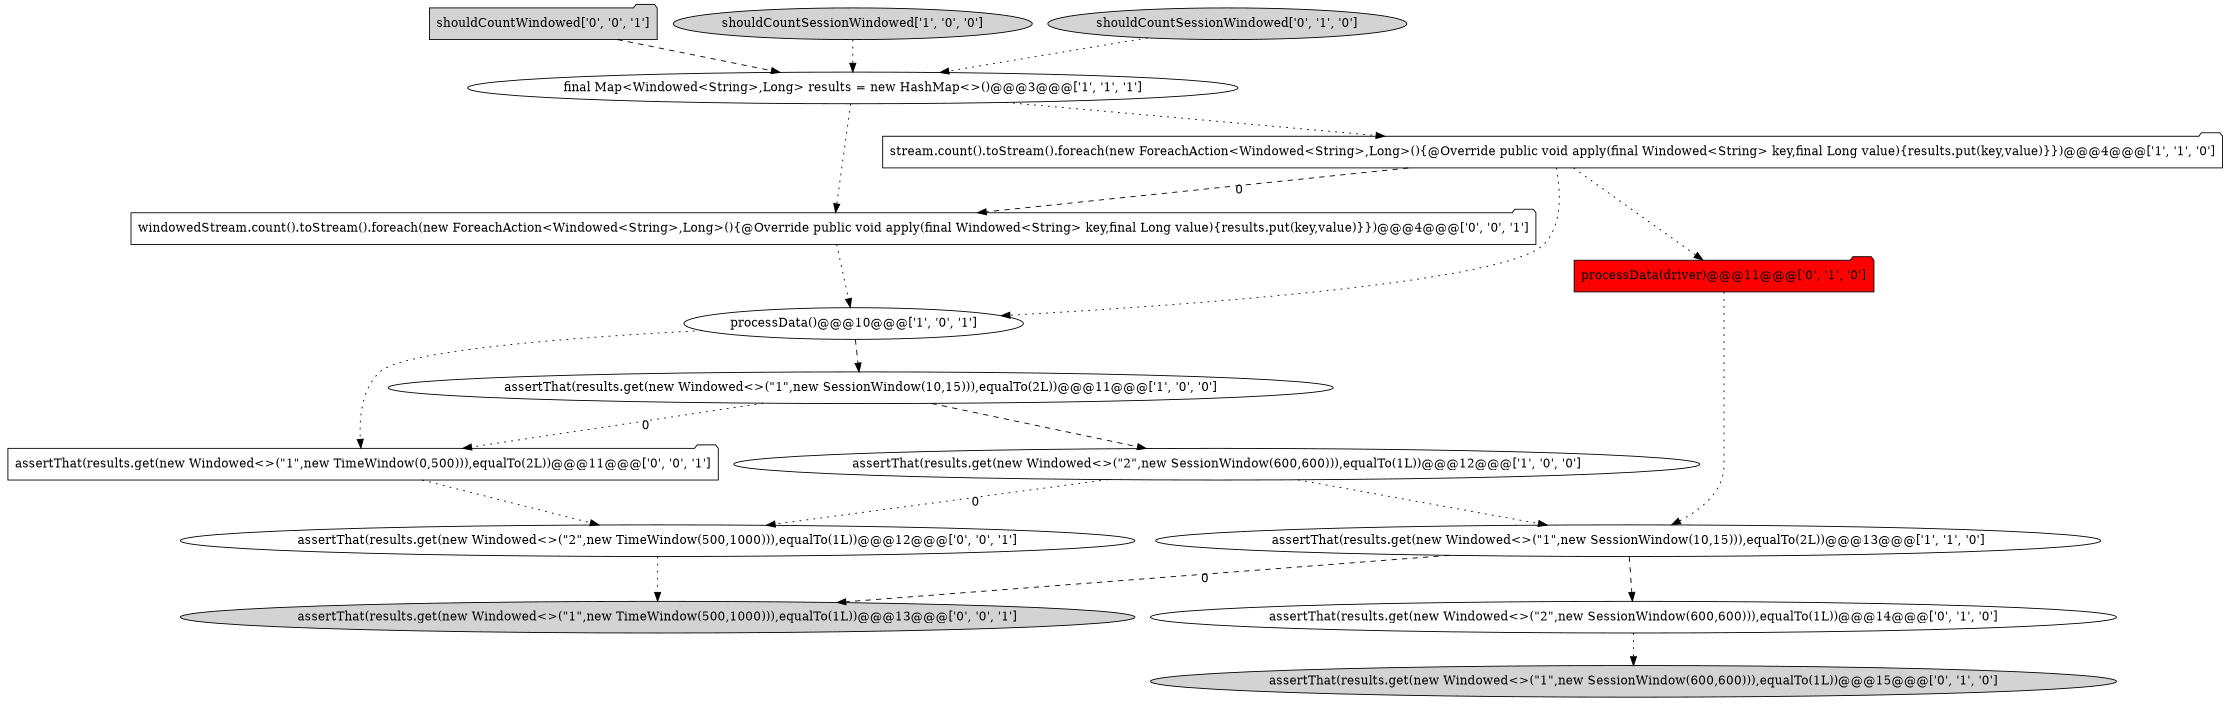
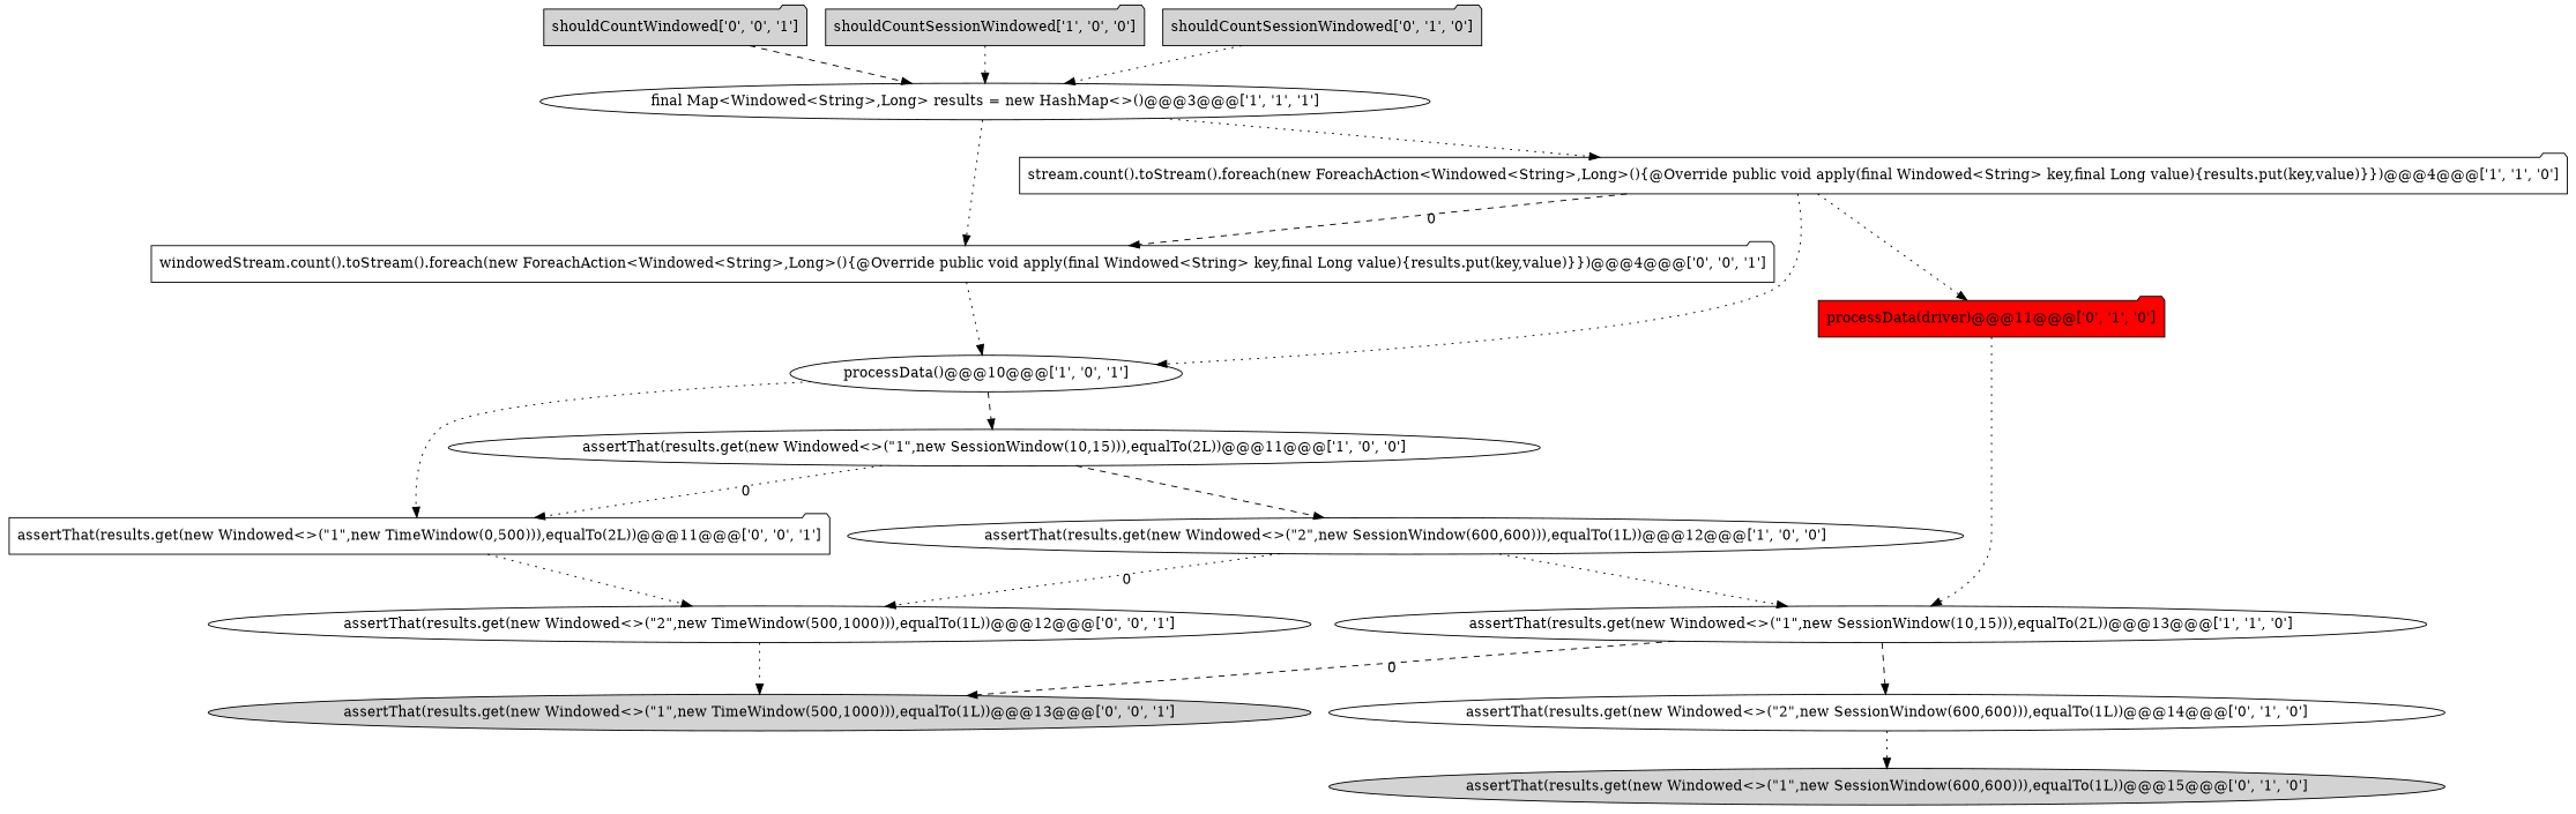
  digraph {
    node [fillcolor=white shape=ellipse style=filled]
    edge [style=dotted]
    n1 [label="assertThat(results.get(new Windowed<>(\"1\",new SessionWindow(10,15))),equalTo(2L))@@@13@@@['1', '1', '0']"]
    n2 [label="assertThat(results.get(new Windowed<>(\"2\",new SessionWindow(600,600))),equalTo(1L))@@@14@@@['0', '1', '0']"]
    n3 [fillcolor=lightgray label="assertThat(results.get(new Windowed<>(\"1\",new TimeWindow(500,1000))),equalTo(1L))@@@13@@@['0', '0', '1']"]
    n4 [fillcolor=lightgray label="assertThat(results.get(new Windowed<>(\"1\",new SessionWindow(600,600))),equalTo(1L))@@@15@@@['0', '1', '0']"]
    n5 [label="processData()@@@10@@@['1', '0', '1']"]
    n6 [label="assertThat(results.get(new Windowed<>(\"1\",new TimeWindow(0,500))),equalTo(2L))@@@11@@@['0', '0', '1']" shape=folder]
    n7 [label="assertThat(results.get(new Windowed<>(\"1\",new SessionWindow(10,15))),equalTo(2L))@@@11@@@['1', '0', '0']"]
    n8 [label="assertThat(results.get(new Windowed<>(\"2\",new TimeWindow(500,1000))),equalTo(1L))@@@12@@@['0', '0', '1']"]
    n9 [label="assertThat(results.get(new Windowed<>(\"2\",new SessionWindow(600,600))),equalTo(1L))@@@12@@@['1', '0', '0']"]
    n10 [fillcolor=lightgray label="shouldCountWindowed['0', '0', '1']" shape=folder]
    n11 [label="final Map<Windowed<String>,Long> results = new HashMap<>()@@@3@@@['1', '1', '1']"]
    n12 [label="windowedStream.count().toStream().foreach(new ForeachAction<Windowed<String>,Long>(){@Override public void apply(final Windowed<String> key,final Long value){results.put(key,value)}})@@@4@@@['0', '0', '1']" shape=folder]
    n13 [label="stream.count().toStream().foreach(new ForeachAction<Windowed<String>,Long>(){@Override public void apply(final Windowed<String> key,final Long value){results.put(key,value)}})@@@4@@@['1', '1', '0']" shape=folder]
-   n14 [fillcolor=lightgray label="shouldCountSessionWindowed['1', '0', '0']"]
+   n14 [fillcolor=lightgray label="shouldCountSessionWindowed['1', '0', '0']" shape=folder]
    n15 [fillcolor=red label="processData(driver)@@@11@@@['0', '1', '0']" shape=folder]
-   n16 [fillcolor=lightgray label="shouldCountSessionWindowed['0', '1', '0']"]
+   n16 [fillcolor=lightgray label="shouldCountSessionWindowed['0', '1', '0']" shape=folder]
    n1 -> n2 [style=dashed]
    n1 -> n3 [label=0 style=dashed]
    n2 -> n4
    n5 -> n6
    n5 -> n7 [style=dashed]
    n6 -> n8
    n7 -> n6 [label=0]
    n7 -> n9 [style=dashed]
    n8 -> n3
    n9 -> n1
    n9 -> n8 [label=0]
    n10 -> n11 [style=dashed]
    n11 -> n12
    n11 -> n13
    n12 -> n5
    n13 -> n5
    n13 -> n12 [label=0 style=dashed]
    n13 -> n15
    n14 -> n11
    n15 -> n1
    n16 -> n11
  }
